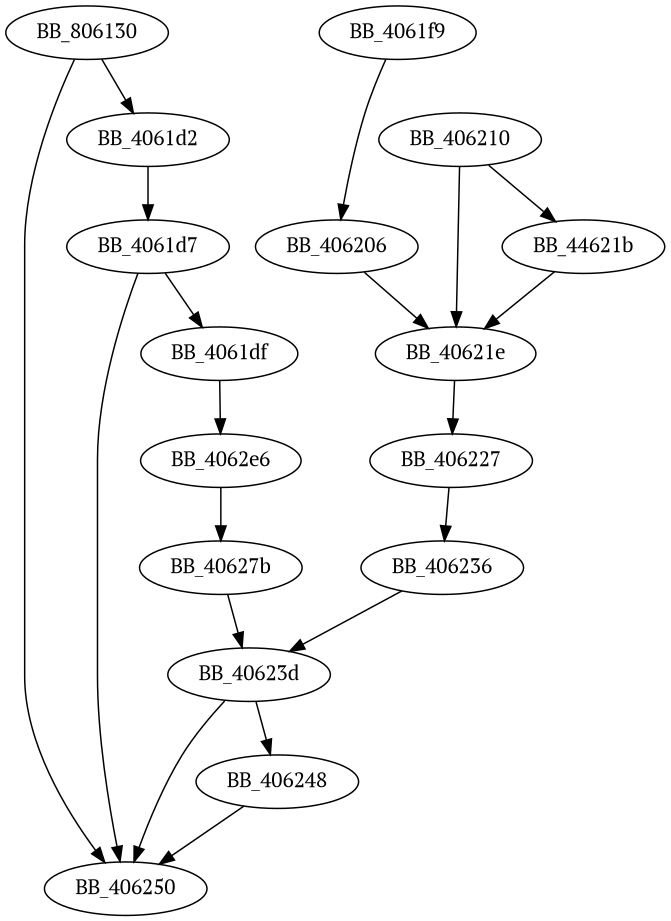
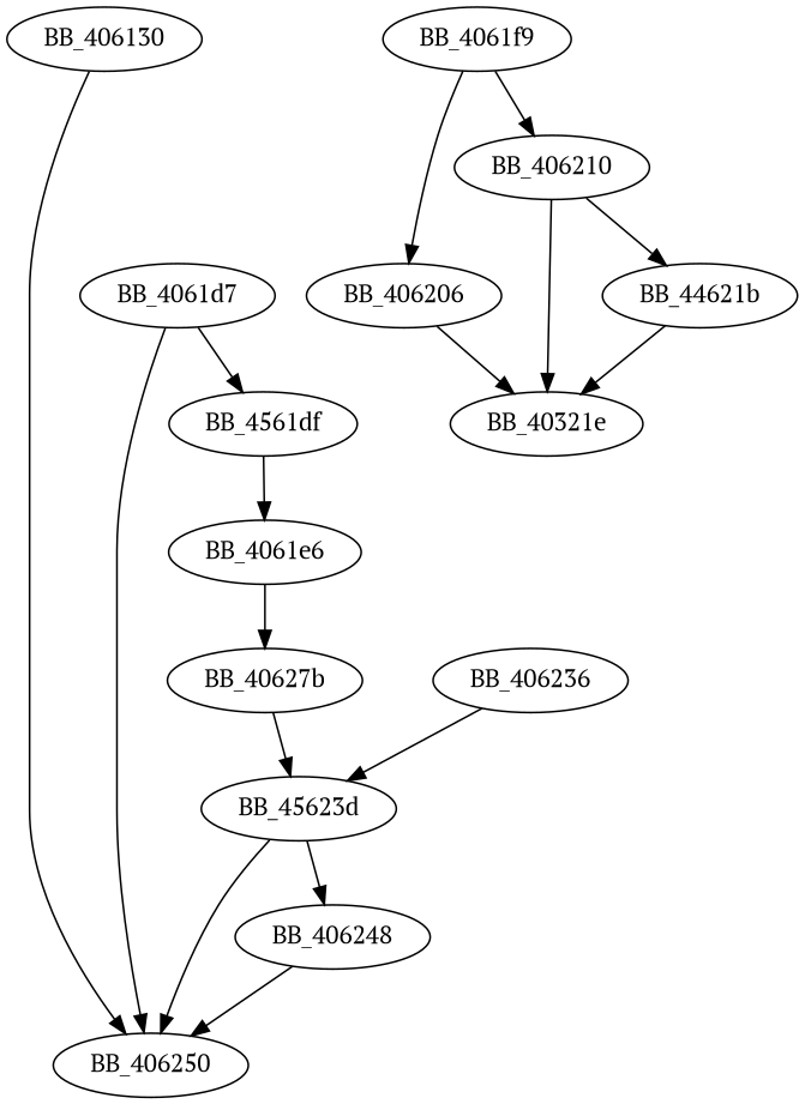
  digraph {
    fontname="PT Serif"
    node [fontname="PT Serif"]
    edge [fontname="PT Serif"]
-   BB_406130 [label=BB_806130]
-   BB_4061d2
+   BB_406130
    BB_406250
    BB_4061d7
-   BB_4061df
-   BB_4061e6 [label=BB_4062e6]
+   BB_4061df [label=BB_4561df]
+   BB_4061e6
    n7 [label=BB_40627b]
    BB_4061f9
    BB_406206
    BB_406210
-   BB_40623d
-   BB_40621e
+   BB_40623d [label=BB_45623d]
+   BB_40621e [label=BB_40321e]
    n13 [label=BB_44621b]
    BB_406248
-   BB_406227
    BB_406236
-   BB_406130 -> BB_4061d2
    BB_406130 -> BB_406250
-   BB_4061d2 -> BB_4061d7
    BB_4061d7 -> BB_406250
    BB_4061d7 -> BB_4061df
    BB_4061df -> BB_4061e6
    BB_4061e6 -> n7
    n7 -> BB_40623d
    BB_4061f9 -> BB_406206
+   BB_4061f9 -> BB_406210
    BB_406206 -> BB_40621e
    BB_406210 -> BB_40621e
    BB_406210 -> n13
    BB_40623d -> BB_406250
    BB_40623d -> BB_406248
-   BB_40621e -> BB_406227
    n13 -> BB_40621e
    BB_406248 -> BB_406250
-   BB_406227 -> BB_406236
    BB_406236 -> BB_40623d
  }
